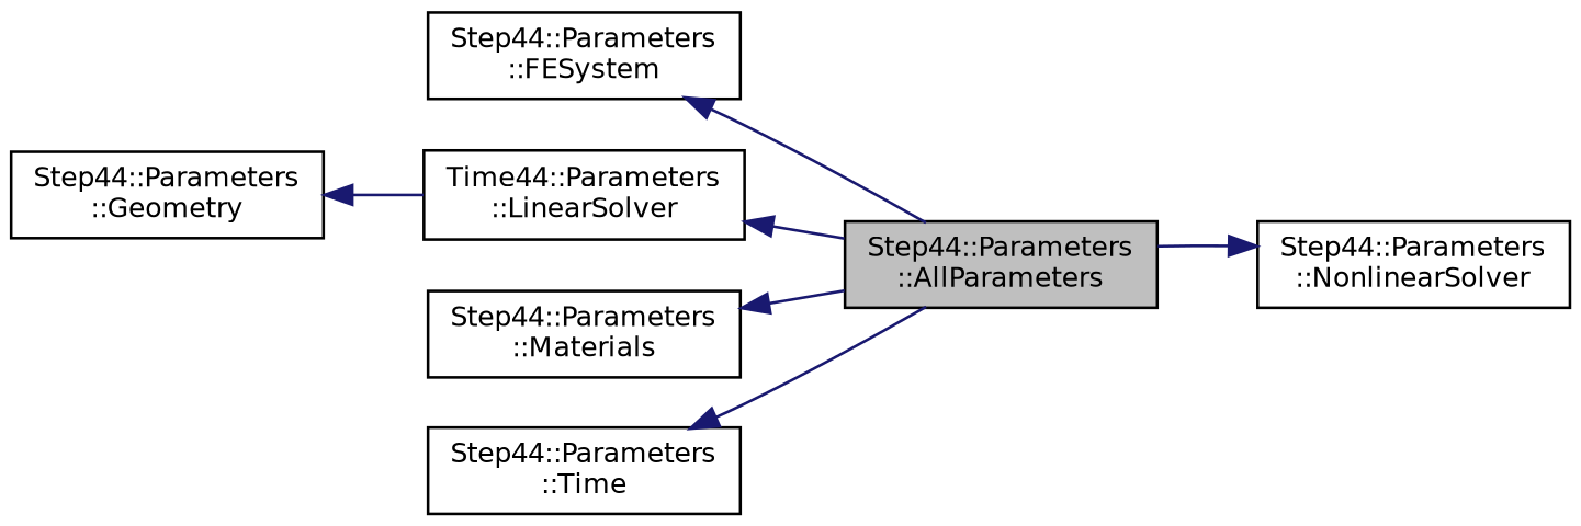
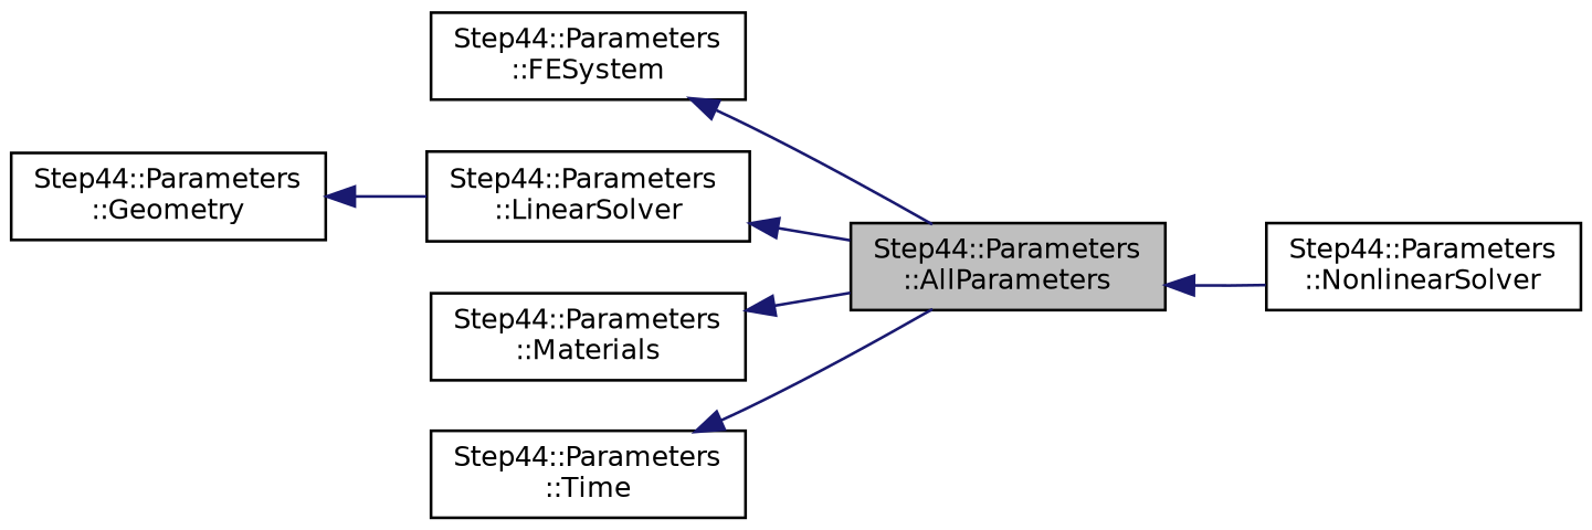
  digraph {
    rankdir=LR
    node [color=black fillcolor=white fontname=Helvetica fontsize=10 shape=record style=filled]
    edge [color=midnightblue dir=back fontname=Helvetica fontsize=10 labelfontname=Helvetica labelfontsize=10 style=solid]
    n1 [fillcolor=grey75 fontcolor=black height=0.2 label="Step44::Parameters\l::AllParameters" width=0.4]
    n2 [height=0.2 label="Step44::Parameters\l::FESystem" width=0.4]
    n3 [height=0.2 label="Step44::Parameters\l::Geometry" width=0.4]
-   n4 [height=0.2 label="Time44::Parameters\l::LinearSolver" width=0.4]
+   n4 [height=0.2 label="Step44::Parameters\l::LinearSolver" width=0.4]
    n5 [height=0.2 label="Step44::Parameters\l::Materials" width=0.4]
    n6 [height=0.2 label="Step44::Parameters\l::NonlinearSolver" width=0.4]
    n7 [height=0.2 label="Step44::Parameters\l::Time" width=0.4]
    n2 -> n1
    n3 -> n4
    n4 -> n1
    n5 -> n1
-   n6 -> n1
+   n1 -> n6
    n7 -> n1
  }
